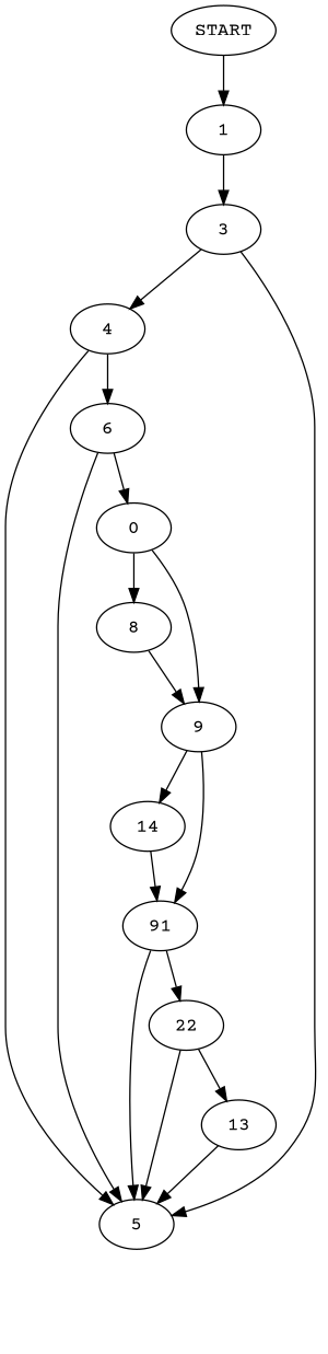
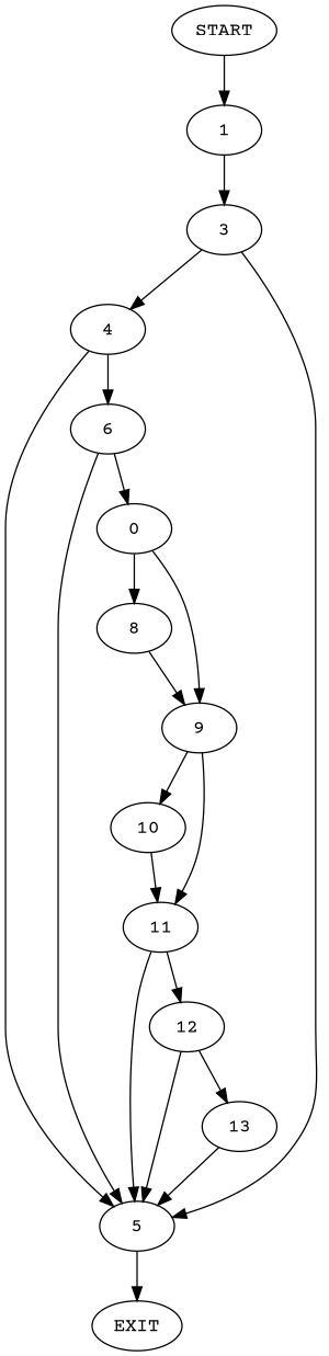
  digraph {
    fontname="Courier Prime"
    node [fontname="Courier Prime"]
    edge [fontname="Courier Prime"]
    n1 [label=START]
    1
    3
+   n4 [label=EXIT]
    4
    5
    6
    n8 [label=0]
    8
    9
-   10 [label=14]
-   11 [label=91]
-   12 [label=22]
+   10
+   11
+   12
    13
    n1 -> 1
    1 -> 3
    3 -> 4
    3 -> 5
    4 -> 5
    4 -> 6
+   5 -> n4
    6 -> 5
    6 -> n8
    n8 -> 8
    n8 -> 9
    8 -> 9
    9 -> 10
    9 -> 11
    10 -> 11
    11 -> 5
    11 -> 12
    12 -> 5
    12 -> 13
    13 -> 5
  }
